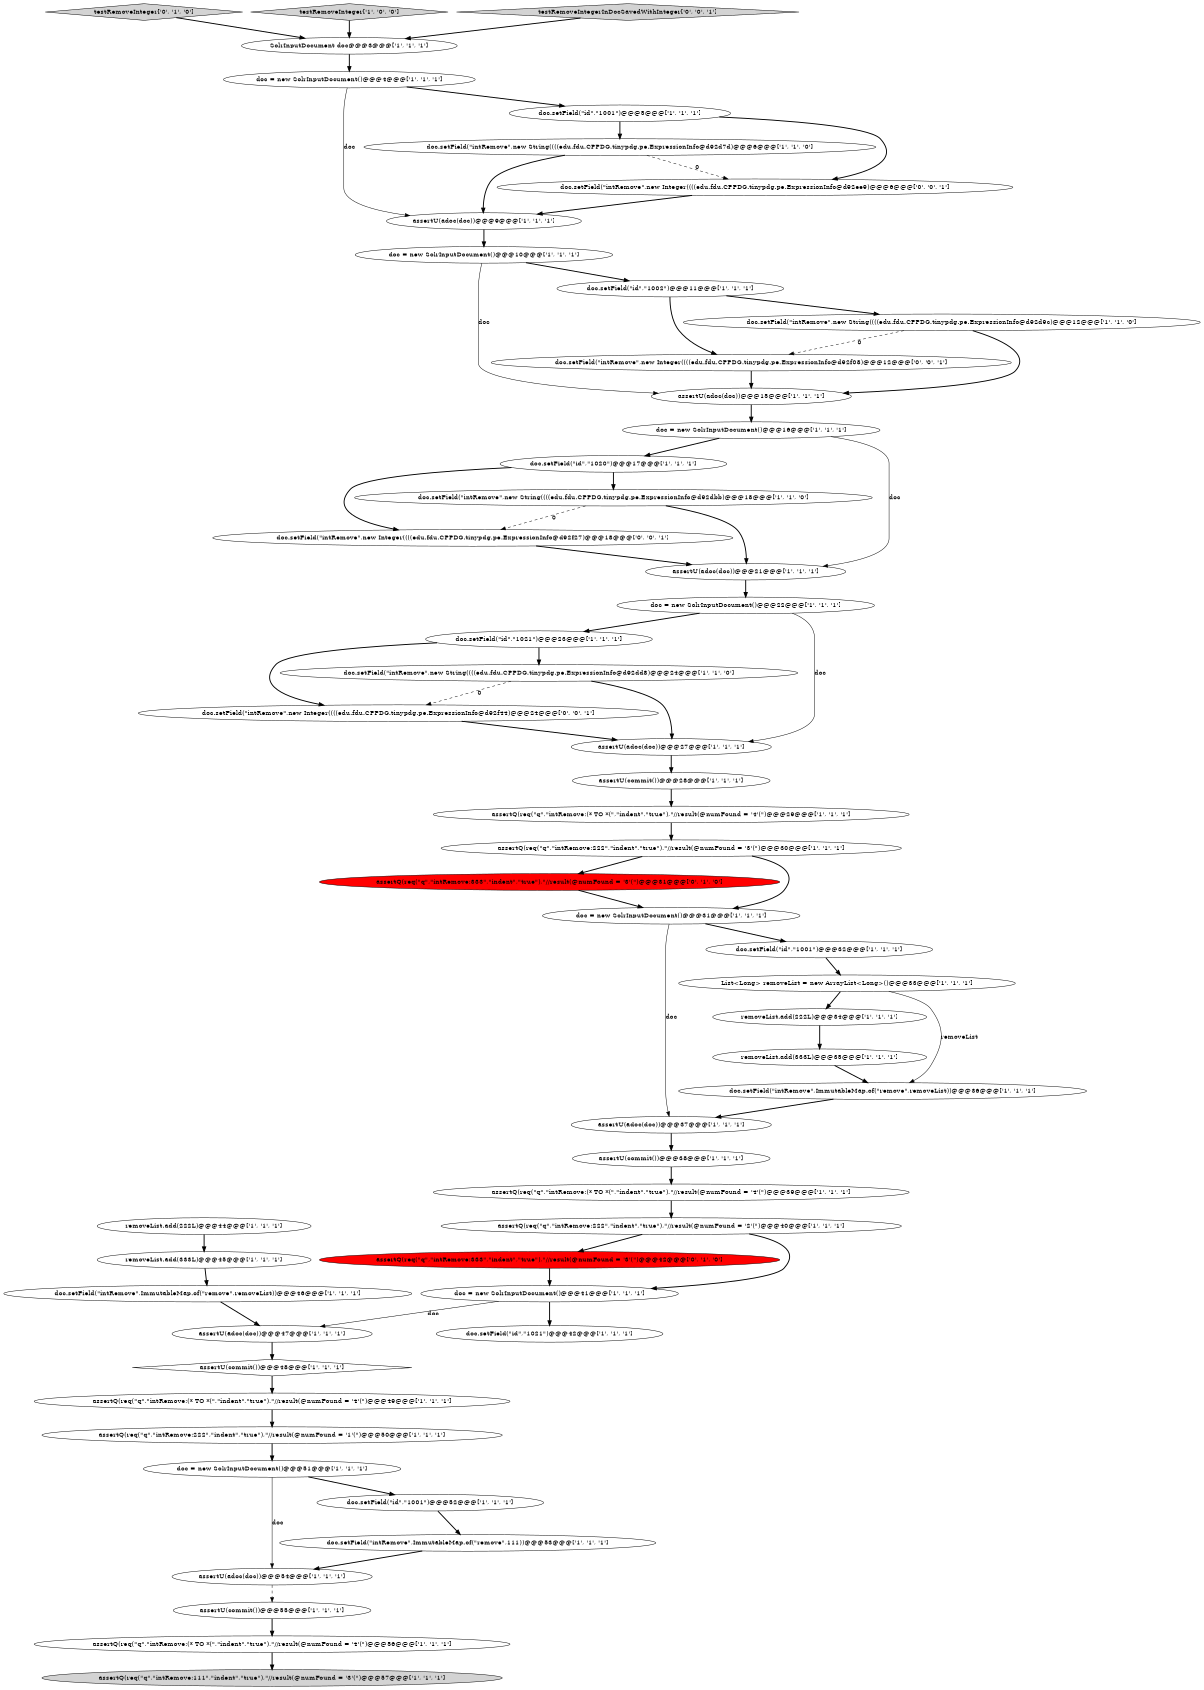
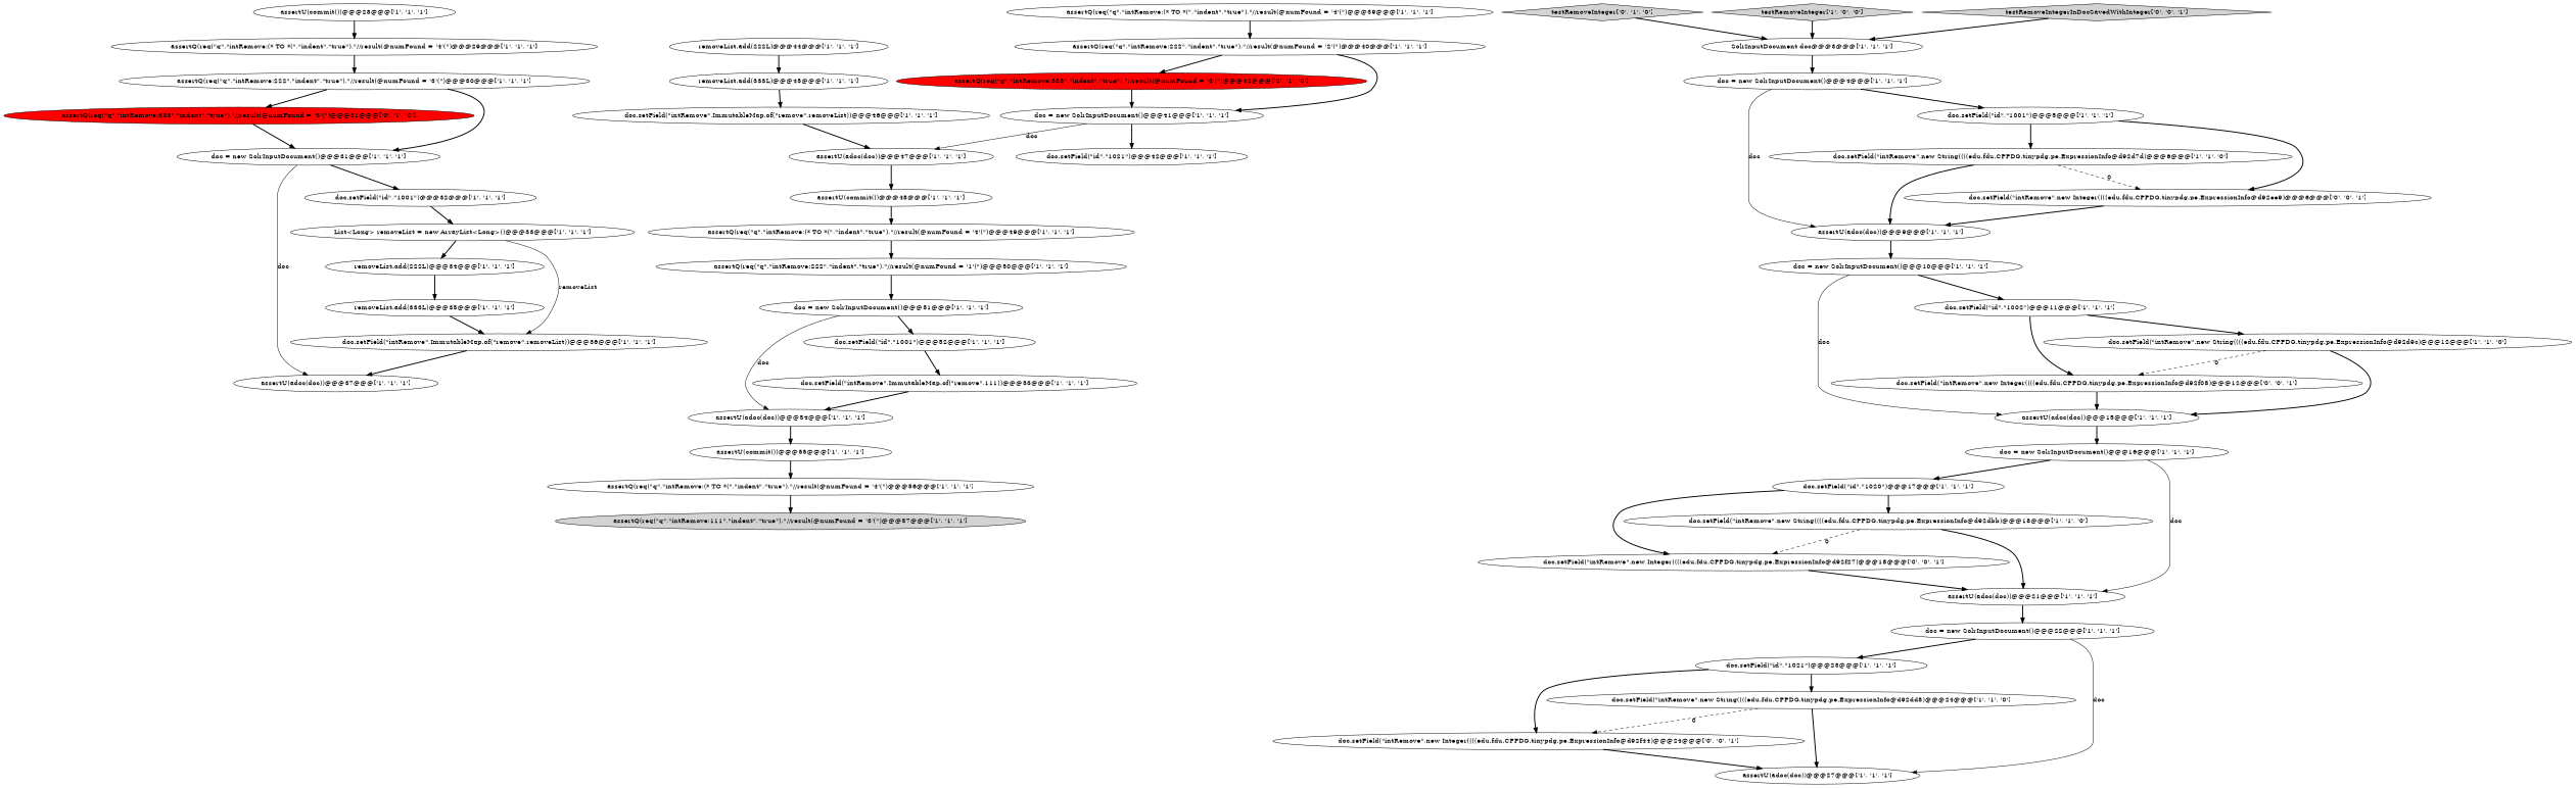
  digraph {
    node [fillcolor=white shape=ellipse style=filled]
    edge [style=bold]
    n1 [label="assertQ(req(\"q\",\"intRemove:222\",\"indent\",\"true\"),\"//result(@numFound = '3'(\")@@@30@@@['1', '1', '1']"]
    n2 [fillcolor=red label="assertQ(req(\"q\",\"intRemove:333\",\"indent\",\"true\"),\"//result(@numFound = '3'(\")@@@31@@@['0', '1', '0']"]
    n3 [label="doc = new SolrInputDocument()@@@31@@@['1', '1', '1']"]
    n4 [label="assertU(adoc(doc))@@@37@@@['1', '1', '1']"]
    n5 [label="doc.setField(\"id\",\"1001\")@@@32@@@['1', '1', '1']"]
    n6 [label="assertU(commit())@@@55@@@['1', '1', '1']"]
    n7 [label="assertQ(req(\"q\",\"intRemove:(* TO *(\",\"indent\",\"true\"),\"//result(@numFound = '4'(\")@@@56@@@['1', '1', '1']"]
    n8 [fillcolor=lightgray label="assertQ(req(\"q\",\"intRemove:111\",\"indent\",\"true\"),\"//result(@numFound = '3'(\")@@@57@@@['1', '1', '1']"]
    n9 [label="doc = new SolrInputDocument()@@@22@@@['1', '1', '1']"]
    n10 [label="doc.setField(\"id\",\"1021\")@@@23@@@['1', '1', '1']"]
    n11 [label="assertU(adoc(doc))@@@27@@@['1', '1', '1']"]
    n12 [label="doc.setField(\"intRemove\",new Integer((((edu.fdu.CPPDG.tinypdg.pe.ExpressionInfo@d92f44)@@@24@@@['0', '0', '1']"]
    n13 [label="doc.setField(\"intRemove\",new String((((edu.fdu.CPPDG.tinypdg.pe.ExpressionInfo@d92dd8)@@@24@@@['1', '1', '0']"]
    n14 [label="assertU(commit())@@@28@@@['1', '1', '1']"]
    n15 [label="assertU(adoc(doc))@@@15@@@['1', '1', '1']"]
    n16 [label="doc = new SolrInputDocument()@@@16@@@['1', '1', '1']"]
    n17 [label="doc.setField(\"id\",\"1020\")@@@17@@@['1', '1', '1']"]
    n18 [label="assertU(adoc(doc))@@@21@@@['1', '1', '1']"]
    n19 [label="removeList.add(222L)@@@44@@@['1', '1', '1']"]
    n20 [label="removeList.add(333L)@@@45@@@['1', '1', '1']"]
    n21 [label="doc.setField(\"intRemove\",ImmutableMap.of(\"remove\",removeList))@@@46@@@['1', '1', '1']"]
    n22 [label="assertU(adoc(doc))@@@47@@@['1', '1', '1']"]
    n23 [label="assertU(adoc(doc))@@@54@@@['1', '1', '1']"]
    n24 [label="doc.setField(\"intRemove\",new String((((edu.fdu.CPPDG.tinypdg.pe.ExpressionInfo@d92d7d)@@@6@@@['1', '1', '0']"]
    n25 [label="assertU(adoc(doc))@@@9@@@['1', '1', '1']"]
    n26 [label="doc.setField(\"intRemove\",new Integer((((edu.fdu.CPPDG.tinypdg.pe.ExpressionInfo@d92ee9)@@@6@@@['0', '0', '1']"]
    n27 [label="doc = new SolrInputDocument()@@@10@@@['1', '1', '1']"]
    n28 [label="doc.setField(\"intRemove\",new Integer((((edu.fdu.CPPDG.tinypdg.pe.ExpressionInfo@d92f27)@@@18@@@['0', '0', '1']"]
    n29 [label="doc.setField(\"intRemove\",new String((((edu.fdu.CPPDG.tinypdg.pe.ExpressionInfo@d92dbb)@@@18@@@['1', '1', '0']"]
    n30 [label="removeList.add(222L)@@@34@@@['1', '1', '1']"]
    n31 [label="removeList.add(333L)@@@35@@@['1', '1', '1']"]
    n32 [label="doc.setField(\"intRemove\",ImmutableMap.of(\"remove\",removeList))@@@36@@@['1', '1', '1']"]
    n33 [label="assertQ(req(\"q\",\"intRemove:(* TO *(\",\"indent\",\"true\"),\"//result(@numFound = '4'(\")@@@29@@@['1', '1', '1']"]
-   n34 [label="assertU(commit())@@@38@@@['1', '1', '1']"]
    n35 [label="List<Long> removeList = new ArrayList<Long>()@@@33@@@['1', '1', '1']"]
    n36 [label="doc.setField(\"intRemove\",new Integer((((edu.fdu.CPPDG.tinypdg.pe.ExpressionInfo@d92f08)@@@12@@@['0', '0', '1']"]
    n37 [fillcolor=lightgray label="testRemoveInteger['0', '1', '0']" shape=diamond]
    n38 [label="SolrInputDocument doc@@@3@@@['1', '1', '1']"]
    n39 [label="doc = new SolrInputDocument()@@@4@@@['1', '1', '1']"]
    n40 [fillcolor=red label="assertQ(req(\"q\",\"intRemove:333\",\"indent\",\"true\"),\"//result(@numFound = '3'(\")@@@42@@@['0', '1', '0']"]
    n41 [label="doc = new SolrInputDocument()@@@41@@@['1', '1', '1']"]
    n42 [label="doc.setField(\"id\",\"1021\")@@@42@@@['1', '1', '1']"]
    n43 [label="doc.setField(\"intRemove\",ImmutableMap.of(\"remove\",111))@@@53@@@['1', '1', '1']"]
    n44 [fillcolor=lightgray label="testRemoveInteger['1', '0', '0']" shape=diamond]
    n45 [fillcolor=lightgray label="testRemoveIntegerInDocSavedWithInteger['0', '0', '1']" shape=diamond]
    n46 [label="assertQ(req(\"q\",\"intRemove:(* TO *(\",\"indent\",\"true\"),\"//result(@numFound = '4'(\")@@@39@@@['1', '1', '1']"]
    n47 [label="assertQ(req(\"q\",\"intRemove:222\",\"indent\",\"true\"),\"//result(@numFound = '2'(\")@@@40@@@['1', '1', '1']"]
-   n48 [label="assertU(commit())@@@48@@@['1', '1', '1']" shape=diamond]
+   n48 [label="assertU(commit())@@@48@@@['1', '1', '1']"]
    n49 [label="assertQ(req(\"q\",\"intRemove:(* TO *(\",\"indent\",\"true\"),\"//result(@numFound = '4'(\")@@@49@@@['1', '1', '1']"]
    n50 [label="assertQ(req(\"q\",\"intRemove:222\",\"indent\",\"true\"),\"//result(@numFound = '1'(\")@@@50@@@['1', '1', '1']"]
    n51 [label="doc = new SolrInputDocument()@@@51@@@['1', '1', '1']"]
    n52 [label="doc.setField(\"id\",\"1001\")@@@52@@@['1', '1', '1']"]
    n53 [label="doc.setField(\"id\",\"1002\")@@@11@@@['1', '1', '1']"]
    n54 [label="doc.setField(\"id\",\"1001\")@@@5@@@['1', '1', '1']"]
    n55 [label="doc.setField(\"intRemove\",new String((((edu.fdu.CPPDG.tinypdg.pe.ExpressionInfo@d92d9c)@@@12@@@['1', '1', '0']"]
    n1 -> n2
    n1 -> n3
    n2 -> n3
    n3 -> n4 [label=doc style=solid]
    n3 -> n5
-   n4 -> n34
    n5 -> n35
    n6 -> n7
    n7 -> n8
    n9 -> n10
    n9 -> n11 [label=doc style=solid]
    n10 -> n12
    n10 -> n13
-   n11 -> n14
    n12 -> n11
    n13 -> n11
    n13 -> n12 [label=0 style=dashed]
    n14 -> n33
    n15 -> n16
    n16 -> n17
    n16 -> n18 [label=doc style=solid]
    n17 -> n28
    n17 -> n29
    n18 -> n9
    n19 -> n20
    n20 -> n21
    n21 -> n22
    n22 -> n48
-   n23 -> n6 [style=dashed]
+   n23 -> n6
    n24 -> n25
    n24 -> n26 [label=0 style=dashed]
    n25 -> n27
    n26 -> n25
    n27 -> n15 [label=doc style=solid]
    n27 -> n53
    n28 -> n18
    n29 -> n18
    n29 -> n28 [label=0 style=dashed]
    n30 -> n31
    n31 -> n32
    n32 -> n4
    n33 -> n1
-   n34 -> n46
    n35 -> n30
    n35 -> n32 [label=removeList style=solid]
    n36 -> n15
    n37 -> n38
    n38 -> n39
    n39 -> n25 [label=doc style=solid]
    n39 -> n54
    n40 -> n41
    n41 -> n22 [label=doc style=solid]
    n41 -> n42
    n43 -> n23
    n44 -> n38
    n45 -> n38
    n46 -> n47
    n47 -> n40
    n47 -> n41
    n48 -> n49
    n49 -> n50
    n50 -> n51
    n51 -> n23 [label=doc style=solid]
    n51 -> n52
    n52 -> n43
    n53 -> n36
    n53 -> n55
    n54 -> n24
    n54 -> n26
    n55 -> n15
    n55 -> n36 [label=0 style=dashed]
  }
